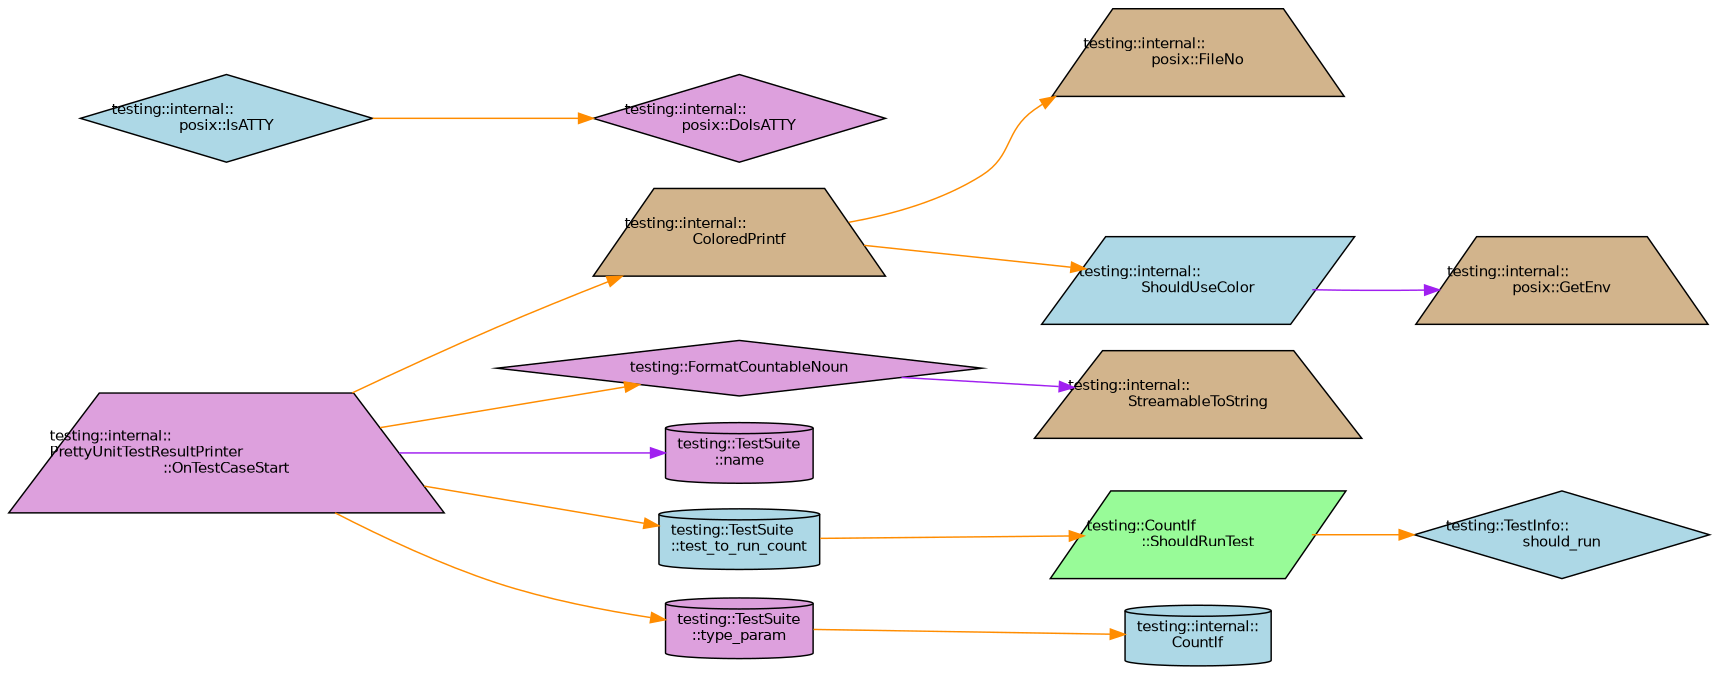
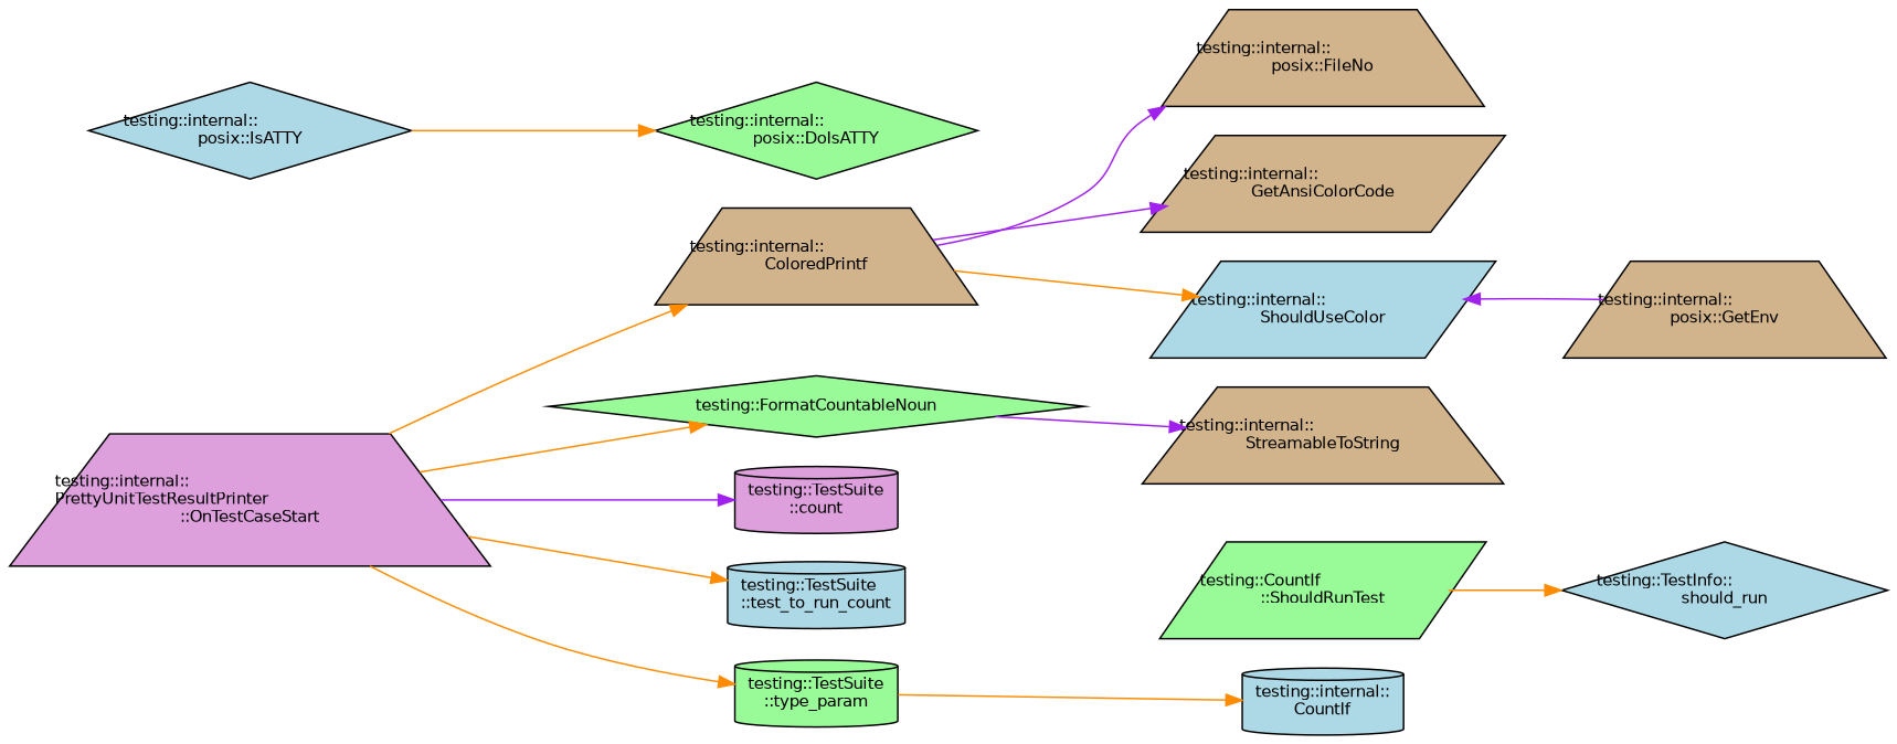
  digraph {
    rankdir=LR
    node [color=black fillcolor=tan fontname=Helvetica fontsize=10 shape=trapezium style=filled]
    edge [color=darkorange fontname=Helvetica fontsize=10 labelfontname=Helvetica labelfontsize=10 style=solid]
    n1 [fillcolor=plum fontcolor=black height=0.2 label="testing::internal::\lPrettyUnitTestResultPrinter\l::OnTestCaseStart" width=0.4]
    n2 [height=0.2 label="testing::internal::\lColoredPrintf" width=0.4]
-   n3 [fillcolor=plum height=0.2 label="testing::FormatCountableNoun" shape=diamond width=0.4]
-   n4 [fillcolor=plum height=0.2 label="testing::TestSuite\l::name" shape=cylinder width=0.4]
+   n3 [fillcolor=palegreen height=0.2 label="testing::FormatCountableNoun" shape=diamond width=0.4]
+   n4 [fillcolor=plum height=0.2 label="testing::TestSuite\l::count" shape=cylinder width=0.4]
    n5 [fillcolor=lightblue height=0.2 label="testing::TestSuite\l::test_to_run_count" shape=cylinder width=0.4]
-   n6 [fillcolor=plum height=0.2 label="testing::TestSuite\l::type_param" shape=cylinder width=0.4]
+   n6 [fillcolor=palegreen height=0.2 label="testing::TestSuite\l::type_param" shape=cylinder width=0.4]
    n7 [height=0.2 label="testing::internal::\lposix::FileNo" width=0.4]
+   n8 [height=0.2 label="testing::internal::\lGetAnsiColorCode" shape=parallelogram width=0.4]
    n9 [fillcolor=lightblue height=0.2 label="testing::internal::\lShouldUseColor" shape=parallelogram width=0.4]
    n10 [height=0.2 label="testing::internal::\lStreamableToString" width=0.4]
    n11 [fillcolor=palegreen height=0.2 label="testing::CountIf\l::ShouldRunTest" shape=parallelogram width=0.4]
    n12 [fillcolor=lightblue height=0.2 label="testing::internal::\lCountIf" shape=cylinder width=0.4]
    n13 [fillcolor=lightblue height=0.2 label="testing::internal::\lposix::IsATTY" shape=diamond width=0.4]
-   n14 [fillcolor=plum height=0.2 label="testing::internal::\lposix::DoIsATTY" shape=diamond width=0.4]
+   n14 [fillcolor=palegreen height=0.2 label="testing::internal::\lposix::DoIsATTY" shape=diamond width=0.4]
    n15 [height=0.2 label="testing::internal::\lposix::GetEnv" width=0.4]
    n16 [fillcolor=lightblue height=0.2 label="testing::TestInfo::\lshould_run" shape=diamond width=0.4]
    n1 -> n2
    n1 -> n3
    n1 -> n4 [color=purple]
    n1 -> n5
    n1 -> n6
-   n2 -> n7
+   n2 -> n7 [color=purple]
+   n2 -> n8 [color=purple]
    n2 -> n9
    n3 -> n10 [color=purple]
-   n5 -> n11
    n6 -> n12
-   n9 -> n15 [color=purple]
+   n15 -> n9 [color=purple]
    n11 -> n16
    n13 -> n14
  }
